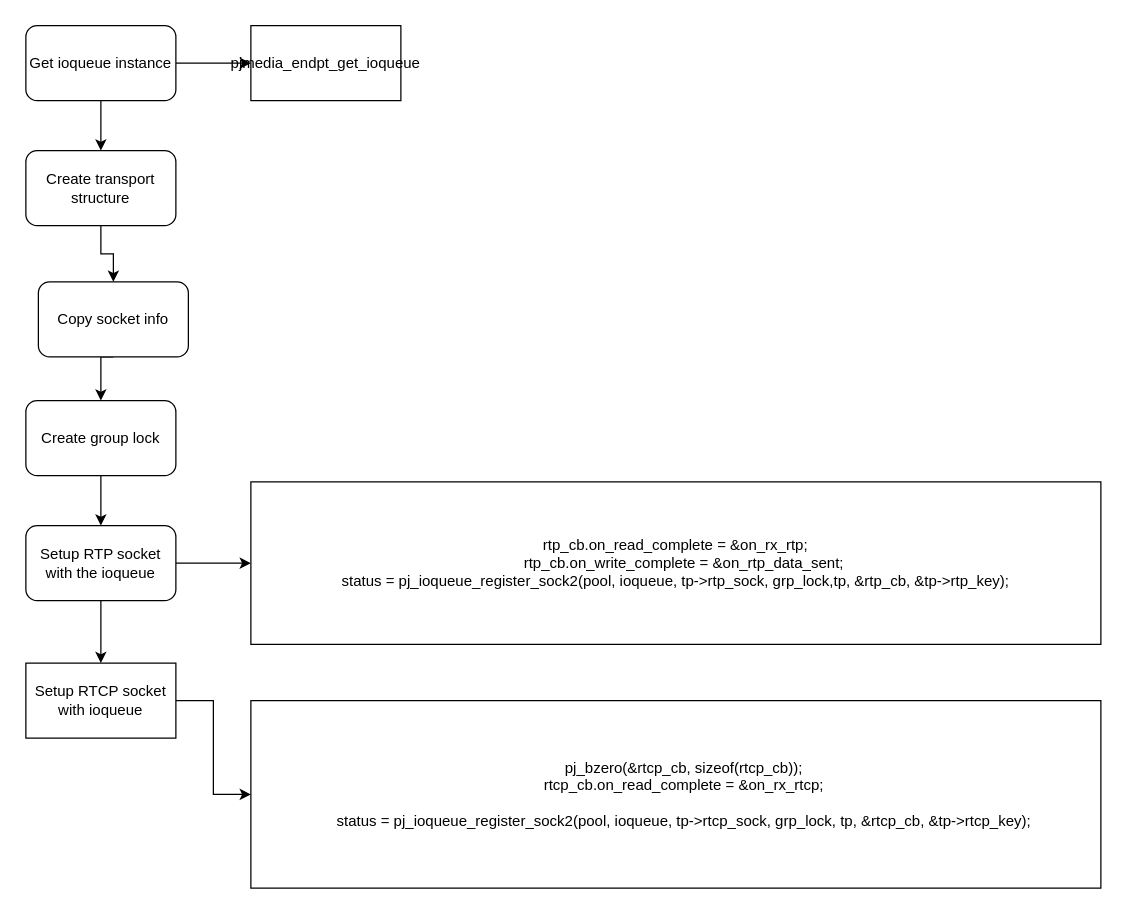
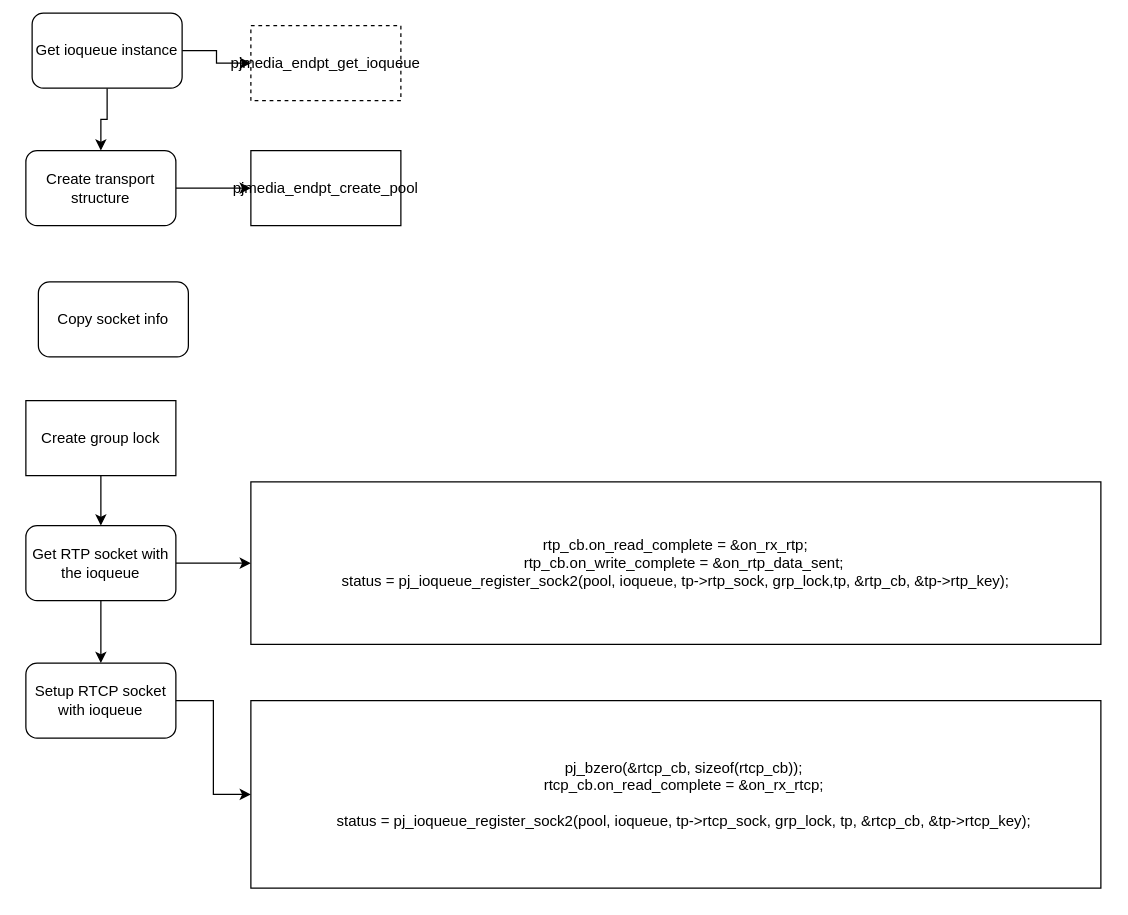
  <mxCell id="0" />
  <mxCell id="1" parent="0" />
  <mxCell id="2" value="" style="edgeStyle=orthogonalEdgeStyle;rounded=0;orthogonalLoop=1;jettySize=auto;html=1;" edge="1" parent="1" source="4" target="7"><mxGeometry relative="1" as="geometry" /></mxCell>
  <mxCell id="3" value="" style="edgeStyle=orthogonalEdgeStyle;rounded=0;orthogonalLoop=1;jettySize=auto;html=1;" edge="1" parent="1" source="4" target="15"><mxGeometry relative="1" as="geometry" /></mxCell>
- <mxCell id="4" value="Get ioqueue instance" style="rounded=1;whiteSpace=wrap;html=1;" vertex="1" parent="1"><mxGeometry x="20" y="20" width="120" height="60" as="geometry" /></mxCell>
- <mxCell id="5" style="edgeStyle=orthogonalEdgeStyle;rounded=0;orthogonalLoop=1;jettySize=auto;html=1;exitX=0.5;exitY=1;exitDx=0;exitDy=0;" edge="1" parent="1" source="7" target="9"><mxGeometry relative="1" as="geometry" /></mxCell>
+ <mxCell id="4" value="Get ioqueue instance" style="rounded=1;whiteSpace=wrap;html=1;" vertex="1" parent="1"><mxGeometry x="25" y="10" width="120" height="60" as="geometry" /></mxCell>
+ <mxCell id="6" value="" style="edgeStyle=orthogonalEdgeStyle;rounded=0;orthogonalLoop=1;jettySize=auto;html=1;" edge="1" parent="1" source="7" target="16"><mxGeometry relative="1" as="geometry" /></mxCell>
  <mxCell id="7" value="Create transport structure" style="rounded=1;whiteSpace=wrap;html=1;" vertex="1" parent="1"><mxGeometry x="20" y="120" width="120" height="60" as="geometry" /></mxCell>
- <mxCell id="8" style="edgeStyle=orthogonalEdgeStyle;rounded=0;orthogonalLoop=1;jettySize=auto;html=1;exitX=0.5;exitY=1;exitDx=0;exitDy=0;entryX=0.5;entryY=0;entryDx=0;entryDy=0;" edge="1" parent="1" source="9" target="11"><mxGeometry relative="1" as="geometry" /></mxCell>
  <mxCell id="9" value="Copy socket info" style="rounded=1;whiteSpace=wrap;html=1;" vertex="1" parent="1"><mxGeometry x="30" y="225" width="120" height="60" as="geometry" /></mxCell>
  <mxCell id="10" style="edgeStyle=orthogonalEdgeStyle;rounded=0;orthogonalLoop=1;jettySize=auto;html=1;exitX=0.5;exitY=1;exitDx=0;exitDy=0;" edge="1" parent="1" source="11" target="14"><mxGeometry relative="1" as="geometry" /></mxCell>
- <mxCell id="11" value="Create group lock" style="rounded=1;whiteSpace=wrap;html=1;" vertex="1" parent="1"><mxGeometry x="20" y="320" width="120" height="60" as="geometry" /></mxCell>
+ <mxCell id="11" value="Create group lock" style="whiteSpace=wrap;html=1;rounded=0;" vertex="1" parent="1"><mxGeometry x="20" y="320" width="120" height="60" as="geometry" /></mxCell>
  <mxCell id="12" value="" style="edgeStyle=orthogonalEdgeStyle;rounded=0;orthogonalLoop=1;jettySize=auto;html=1;" edge="1" parent="1" source="14" target="17"><mxGeometry relative="1" as="geometry" /></mxCell>
  <mxCell id="13" value="" style="edgeStyle=orthogonalEdgeStyle;rounded=0;orthogonalLoop=1;jettySize=auto;html=1;" edge="1" parent="1" source="14" target="18"><mxGeometry relative="1" as="geometry" /></mxCell>
- <mxCell id="14" value="Setup RTP socket with the ioqueue" style="rounded=1;whiteSpace=wrap;html=1;" vertex="1" parent="1"><mxGeometry x="20" y="420" width="120" height="60" as="geometry" /></mxCell>
- <mxCell id="15" value="pjmedia_endpt_get_ioqueue" style="rounded=0;whiteSpace=wrap;html=1;" vertex="1" parent="1"><mxGeometry x="200" y="20" width="120" height="60" as="geometry" /></mxCell>
+ <mxCell id="14" value="Get RTP socket with the ioqueue" style="rounded=1;whiteSpace=wrap;html=1;" vertex="1" parent="1"><mxGeometry x="20" y="420" width="120" height="60" as="geometry" /></mxCell>
+ <mxCell id="15" value="pjmedia_endpt_get_ioqueue" style="rounded=0;whiteSpace=wrap;html=1;dashed=1;" vertex="1" parent="1"><mxGeometry x="200" y="20" width="120" height="60" as="geometry" /></mxCell>
+ <mxCell id="16" value="pjmedia_endpt_create_pool" style="rounded=0;whiteSpace=wrap;html=1;" vertex="1" parent="1"><mxGeometry x="200" y="120" width="120" height="60" as="geometry" /></mxCell>
  <mxCell id="17" value="&lt;div&gt;rtp_cb.on_read_complete = &amp;amp;on_rx_rtp;&lt;/div&gt;&lt;div&gt;&amp;nbsp; &amp;nbsp; rtp_cb.on_write_complete = &amp;amp;on_rtp_data_sent;&lt;/div&gt;&lt;div&gt;&lt;div&gt;status = pj_ioqueue_register_sock2(pool, ioqueue, tp-&amp;gt;rtp_sock, grp_lock,&lt;span style=&quot;background-color: initial;&quot;&gt;tp, &amp;amp;rtp_cb, &amp;amp;tp-&amp;gt;rtp_key);&lt;/span&gt;&lt;/div&gt;&lt;/div&gt;" style="rounded=0;whiteSpace=wrap;html=1;" vertex="1" parent="1"><mxGeometry x="200" y="385" width="680" height="130" as="geometry" /></mxCell>
- <mxCell id="18" value="Setup RTCP socket with ioqueue" style="whiteSpace=wrap;html=1;rounded=0;" vertex="1" parent="1"><mxGeometry x="20" y="530" width="120" height="60" as="geometry" /></mxCell>
+ <mxCell id="18" value="Setup RTCP socket with ioqueue" style="rounded=1;whiteSpace=wrap;html=1;" vertex="1" parent="1"><mxGeometry x="20" y="530" width="120" height="60" as="geometry" /></mxCell>
  <mxCell id="19" value="&lt;div&gt;&amp;nbsp; &amp;nbsp; pj_bzero(&amp;amp;rtcp_cb, sizeof(rtcp_cb));&lt;/div&gt;&lt;div&gt;&amp;nbsp; &amp;nbsp; rtcp_cb.on_read_complete = &amp;amp;on_rx_rtcp;&lt;/div&gt;&lt;div&gt;&lt;br&gt;&lt;/div&gt;&lt;div&gt;&amp;nbsp; &amp;nbsp; status = pj_ioqueue_register_sock2(pool, ioqueue, tp-&amp;gt;rtcp_sock, grp_lock,&amp;nbsp;&lt;span style=&quot;background-color: initial;&quot;&gt;tp, &amp;amp;rtcp_cb, &amp;amp;tp-&amp;gt;rtcp_key);&lt;/span&gt;&lt;/div&gt;" style="rounded=0;whiteSpace=wrap;html=1;" vertex="1" parent="1"><mxGeometry x="200" y="560" width="680" height="150" as="geometry" /></mxCell>
  <mxCell id="20" style="edgeStyle=orthogonalEdgeStyle;rounded=0;orthogonalLoop=1;jettySize=auto;html=1;exitX=1;exitY=0.5;exitDx=0;exitDy=0;entryX=0;entryY=0.5;entryDx=0;entryDy=0;" edge="1" parent="1" source="18" target="19"><mxGeometry relative="1" as="geometry" /></mxCell>
